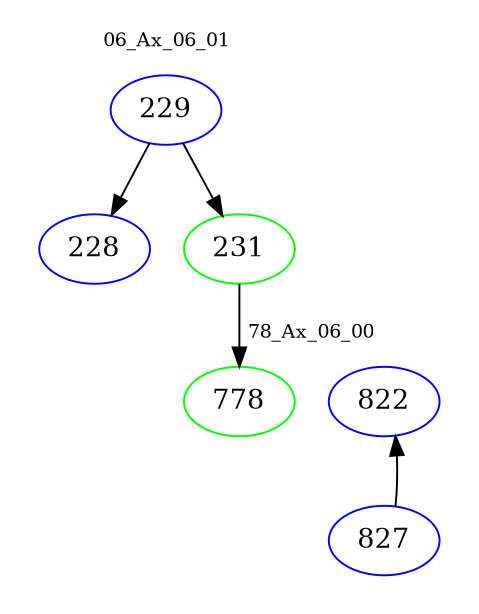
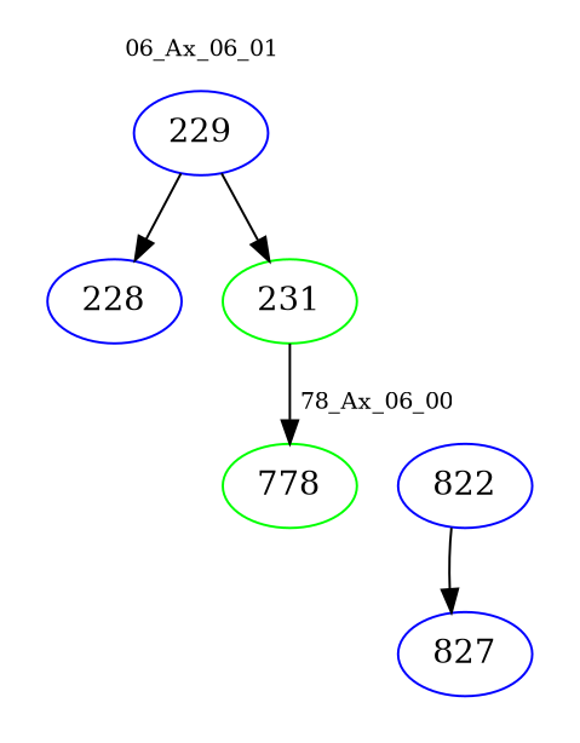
  digraph {
    node [color=blue]
    edge [color=black]
    n1 [label=229]
    n2 [label=228]
    n3 [color=green label=231]
    n4 [label=822]
    n5 [color=green label=778]
    n6 [label=827]
    subgraph cluster_1 {
      color=white
      fontsize=10
      label="06_Ax_06_01"
      n1
      n2
      n3
    }
    subgraph cluster_2 {
      color=white
      fontsize=10
      label="78_Ax_06_00"
      n4
      n5
      n6
    }
    n1 -> n2
    n1 -> n3
    n3 -> n5
-   n6 -> n4
+   n4 -> n6
  }
